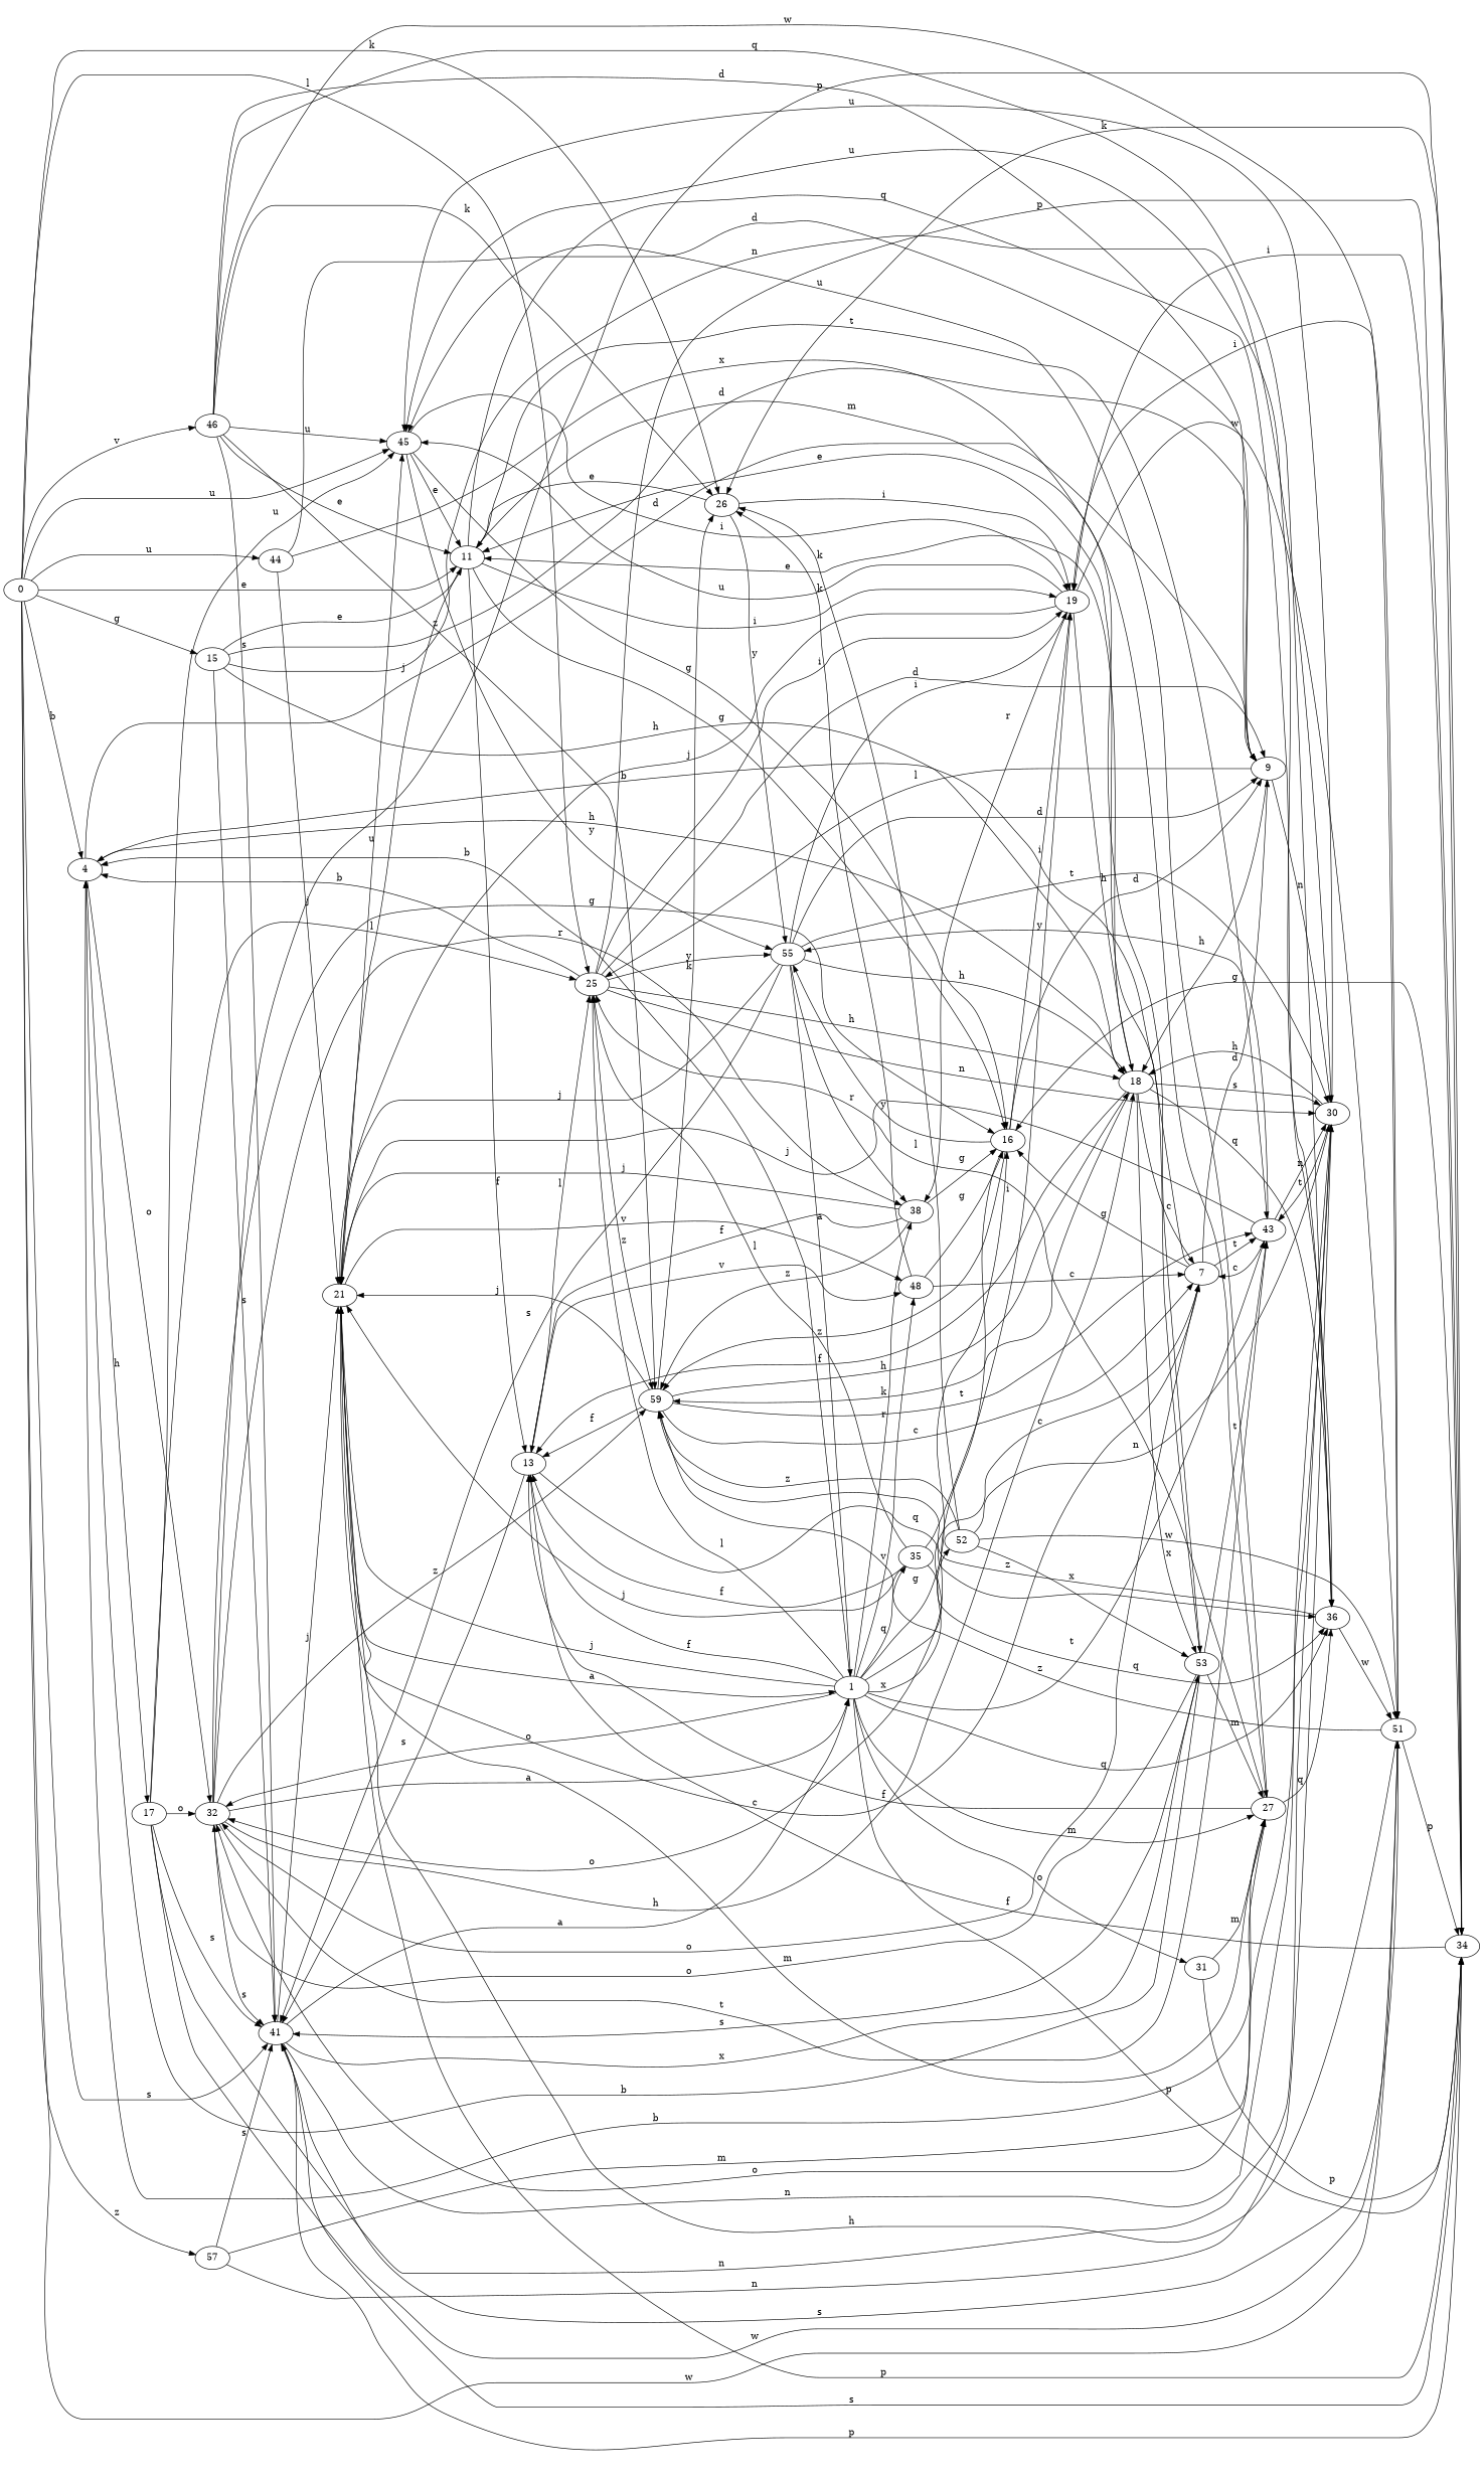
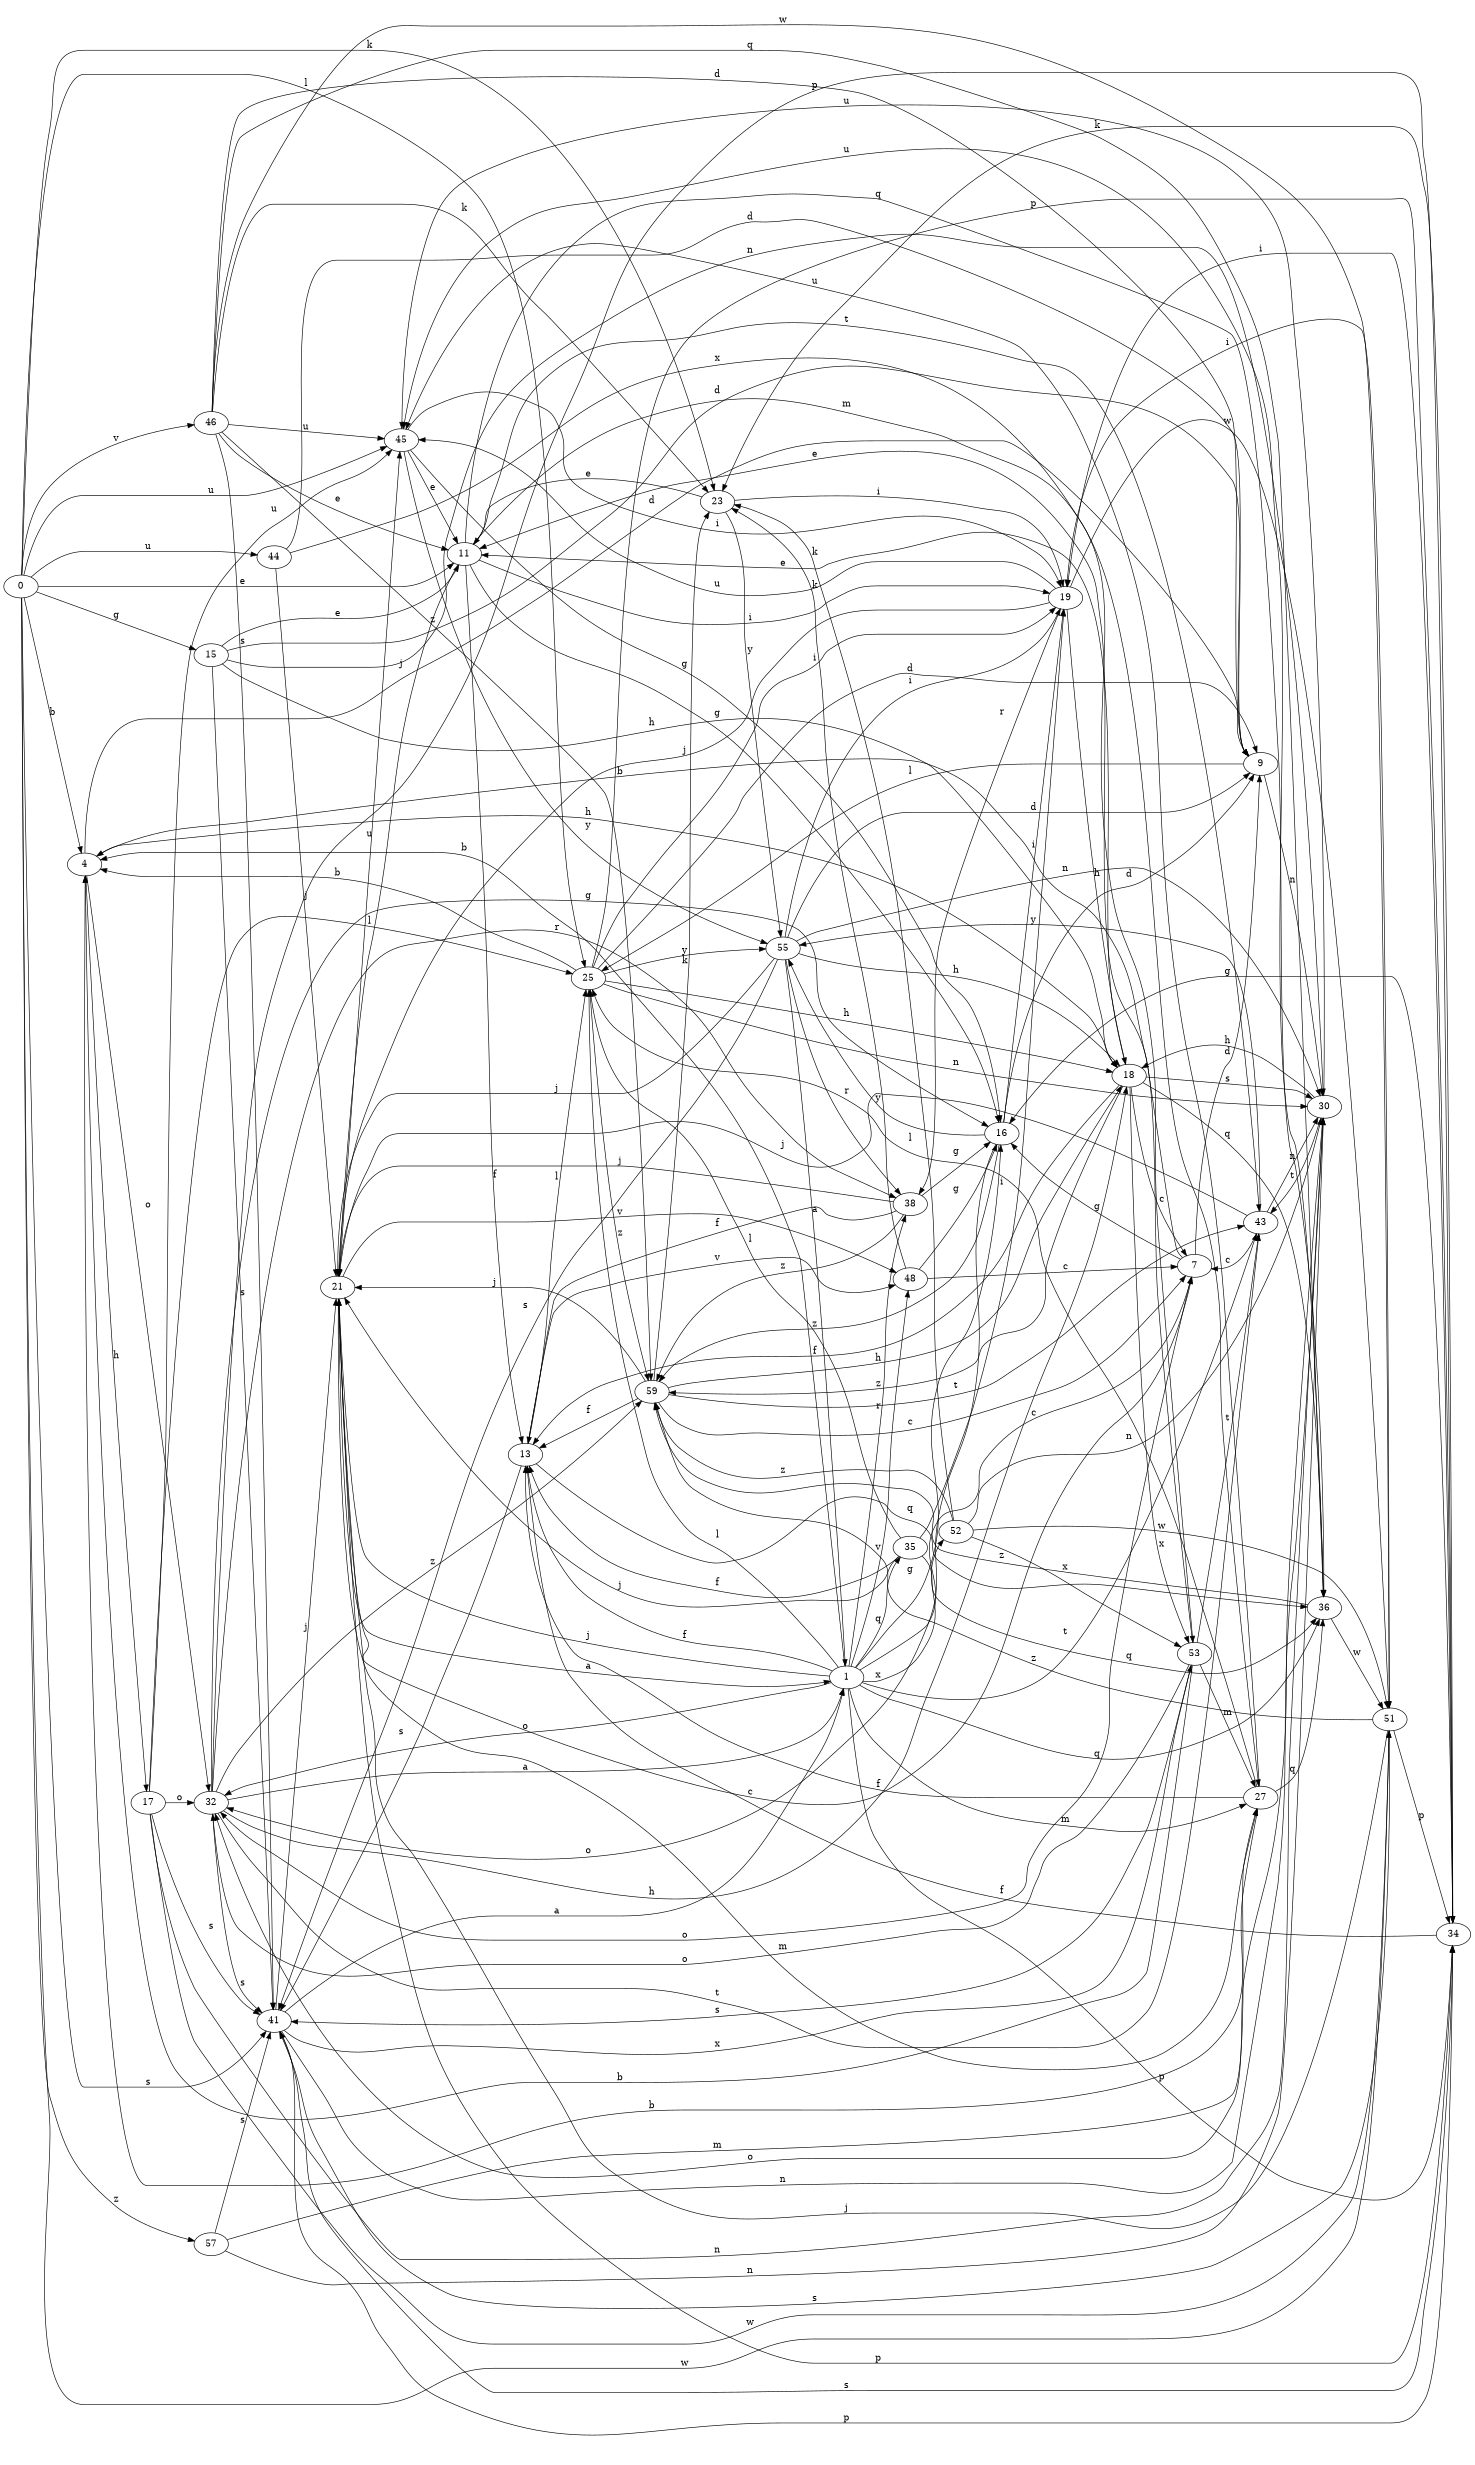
  strict digraph {
    rankdir=LR
    0
    4
    11
    15
-   23 [label=26]
+   23
    25
    41
    44
    45
    46
    51
    57
    32
    9
    17
    18
    13
    16
    21
    27
    36
    43
    19
    30
    55
    34
    59
    1
    53
    7
-   31
    35
    38
    48
    52
    0 -> 4 [label=b]
    0 -> 11 [label=e]
    0 -> 15 [label=g]
    0 -> 23 [label=k]
    0 -> 25 [label=l]
    0 -> 41 [label=s]
    0 -> 44 [label=u]
    0 -> 45 [label=u]
    0 -> 46 [label=v]
    0 -> 51 [label=w]
    0 -> 57 [label=z]
    4 -> 32 [label=o]
    4 -> 9 [label=d]
    4 -> 17 [label=h]
    4 -> 18 [label=h]
    11 -> 13 [label=f]
    11 -> 16 [label=g]
    11 -> 21 [label=j]
    11 -> 27 [label=m]
    11 -> 36 [label=q]
    11 -> 43 [label=t]
    11 -> 19 [label=i]
    15 -> 11 [label=e]
    15 -> 41 [label=s]
    15 -> 9 [label=d]
    15 -> 18 [label=h]
    15 -> 30 [label=n]
    23 -> 11 [label=e]
    23 -> 19 [label=i]
    23 -> 55 [label=y]
    25 -> 4 [label=b]
    25 -> 9 [label=d]
    25 -> 18 [label=h]
    25 -> 19 [label=i]
    25 -> 30 [label=n]
    25 -> 55 [label=y]
    25 -> 34 [label=p]
    25 -> 59 [label=z]
    41 -> 21 [label=j]
    41 -> 30 [label=n]
    41 -> 34 [label=p]
    41 -> 1 [label=a]
    41 -> 53 [label=x]
    44 -> 9 [label=d]
    44 -> 21 [label=j]
    44 -> 53 [label=x]
    45 -> 11 [label=e]
    45 -> 16 [label=g]
    45 -> 19 [label=i]
    45 -> 55 [label=y]
    46 -> 11 [label=e]
    46 -> 23 [label=k]
    46 -> 41 [label=s]
    46 -> 45 [label=u]
    46 -> 51 [label=w]
    46 -> 9 [label=d]
    46 -> 36 [label=q]
    46 -> 59 [label=z]
    51 -> 41 [label=s]
-   51 -> 21 [label=h]
+   51 -> 21 [label=j]
    51 -> 19 [label=i]
    51 -> 34 [label=p]
    51 -> 59 [label=z]
    57 -> 41 [label=s]
    57 -> 27 [label=m]
    57 -> 30 [label=n]
    32 -> 41 [label=s]
    32 -> 18 [label=h]
    32 -> 16 [label=g]
    32 -> 43 [label=t]
    32 -> 34 [label=p]
    32 -> 59 [label=z]
    32 -> 1 [label=a]
    32 -> 38 [label=r]
    9 -> 25 [label=l]
-   9 -> 18 [label=h]
    9 -> 30 [label=n]
    17 -> 25 [label=l]
    17 -> 41 [label=s]
    17 -> 45 [label=u]
    17 -> 51 [label=w]
    17 -> 32 [label=o]
    17 -> 30 [label=n]
    18 -> 11 [label=e]
    18 -> 13 [label=f]
    18 -> 36 [label=q]
    18 -> 30 [label=s]
-   18 -> 59 [label=k]
+   18 -> 59 [label=z]
    18 -> 53 [label=x]
    18 -> 7 [label=c]
    13 -> 25 [label=l]
    13 -> 41 [label=s]
    13 -> 36 [label=q]
    13 -> 48 [label=v]
    16 -> 32 [label=o]
    16 -> 9 [label=d]
    16 -> 19 [label=i]
    16 -> 55 [label=y]
    16 -> 59 [label=z]
    21 -> 45 [label=u]
    21 -> 27 [label=m]
    21 -> 34 [label=p]
    21 -> 1 [label=a]
    21 -> 7 [label=c]
    21 -> 48 [label=v]
    27 -> 4 [label=b]
    27 -> 25 [label=l]
    27 -> 45 [label=u]
    27 -> 13 [label=f]
    27 -> 36 [label=q]
    36 -> 45 [label=u]
    36 -> 51 [label=w]
    36 -> 59 [label=z]
    43 -> 21 [label=j]
    43 -> 30 [label=n]
    43 -> 55 [label=y]
    43 -> 7 [label=c]
    19 -> 45 [label=u]
    19 -> 51 [label=w]
    19 -> 18 [label=h]
    19 -> 21 [label=j]
    19 -> 38 [label=r]
    30 -> 45 [label=u]
    30 -> 32 [label=o]
    30 -> 18 [label=h]
    30 -> 43 [label=t]
    55 -> 41 [label=s]
    55 -> 9 [label=d]
    55 -> 18 [label=h]
    55 -> 21 [label=j]
    55 -> 19 [label=i]
-   55 -> 30 [label=t]
+   55 -> 30 [label=n]
    55 -> 1 [label=a]
    55 -> 38 [label=r]
    34 -> 23 [label=k]
    34 -> 41 [label=s]
    34 -> 13 [label=f]
    34 -> 16 [label=g]
    34 -> 19 [label=i]
    59 -> 23 [label=k]
    59 -> 18 [label=h]
    59 -> 13 [label=f]
    59 -> 21 [label=j]
    59 -> 43 [label=t]
    59 -> 7 [label=c]
    1 -> 4 [label=b]
    1 -> 25 [label=l]
    1 -> 32 [label=o]
    1 -> 13 [label=f]
    1 -> 16 [label=g]
    1 -> 21 [label=j]
    1 -> 27 [label=m]
    1 -> 36 [label=q]
    1 -> 43 [label=t]
    1 -> 34 [label=p]
    1 -> 7 [label=c]
-   1 -> 31 [label=o]
    1 -> 35 [label=q]
    1 -> 38 [label=r]
    1 -> 48 [label=v]
    1 -> 52 [label=x]
    53 -> 4 [label=b]
    53 -> 11 [label=e]
    53 -> 41 [label=s]
    53 -> 32 [label=o]
    53 -> 27 [label=m]
    53 -> 43 [label=t]
    7 -> 4 [label=b]
    7 -> 32 [label=o]
    7 -> 9 [label=d]
    7 -> 16 [label=g]
-   7 -> 43 [label=t]
-   31 -> 27 [label=m]
-   31 -> 34 [label=p]
    35 -> 25 [label=l]
    35 -> 13 [label=f]
    35 -> 21 [label=j]
    35 -> 36 [label=q]
    35 -> 19 [label=i]
    38 -> 13 [label=f]
    38 -> 16 [label=g]
    38 -> 21 [label=j]
    38 -> 59 [label=z]
    48 -> 23 [label=k]
    48 -> 16 [label=g]
    48 -> 7 [label=c]
    52 -> 23 [label=k]
    52 -> 51 [label=w]
    52 -> 30 [label=n]
    52 -> 59 [label=z]
    52 -> 53 [label=x]
  }
